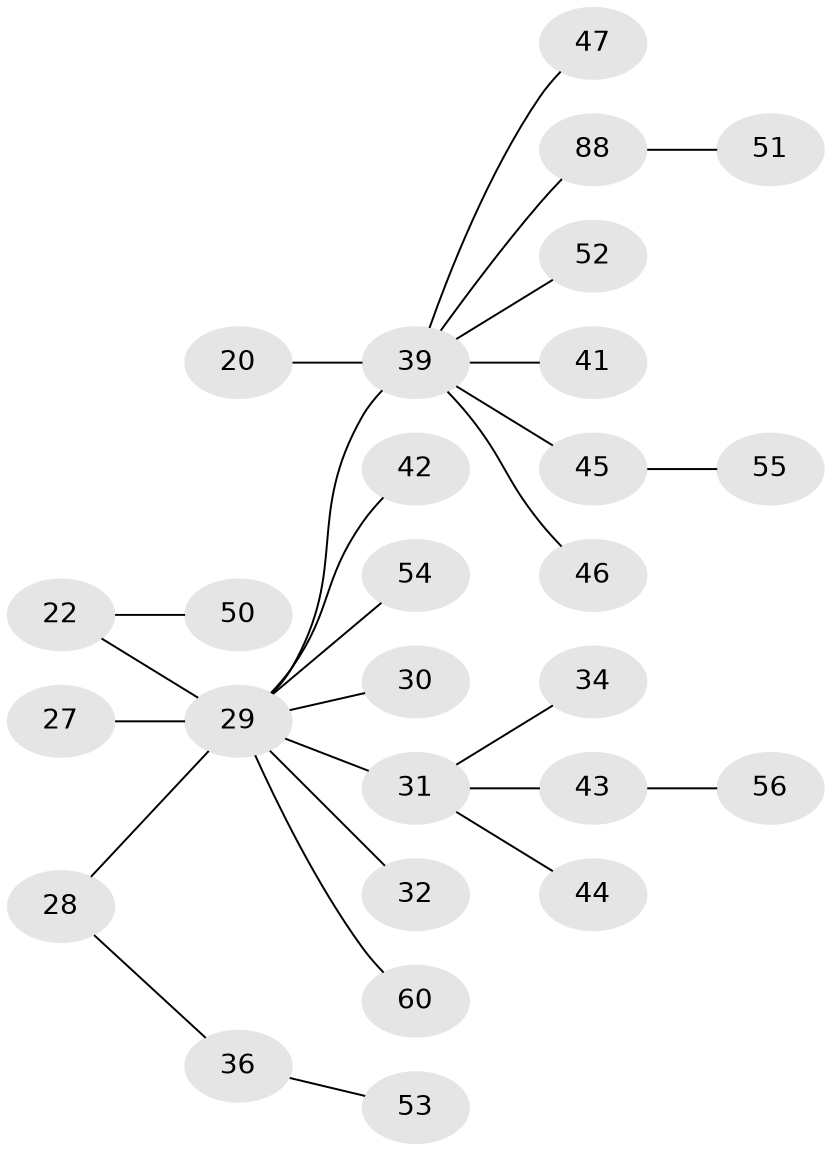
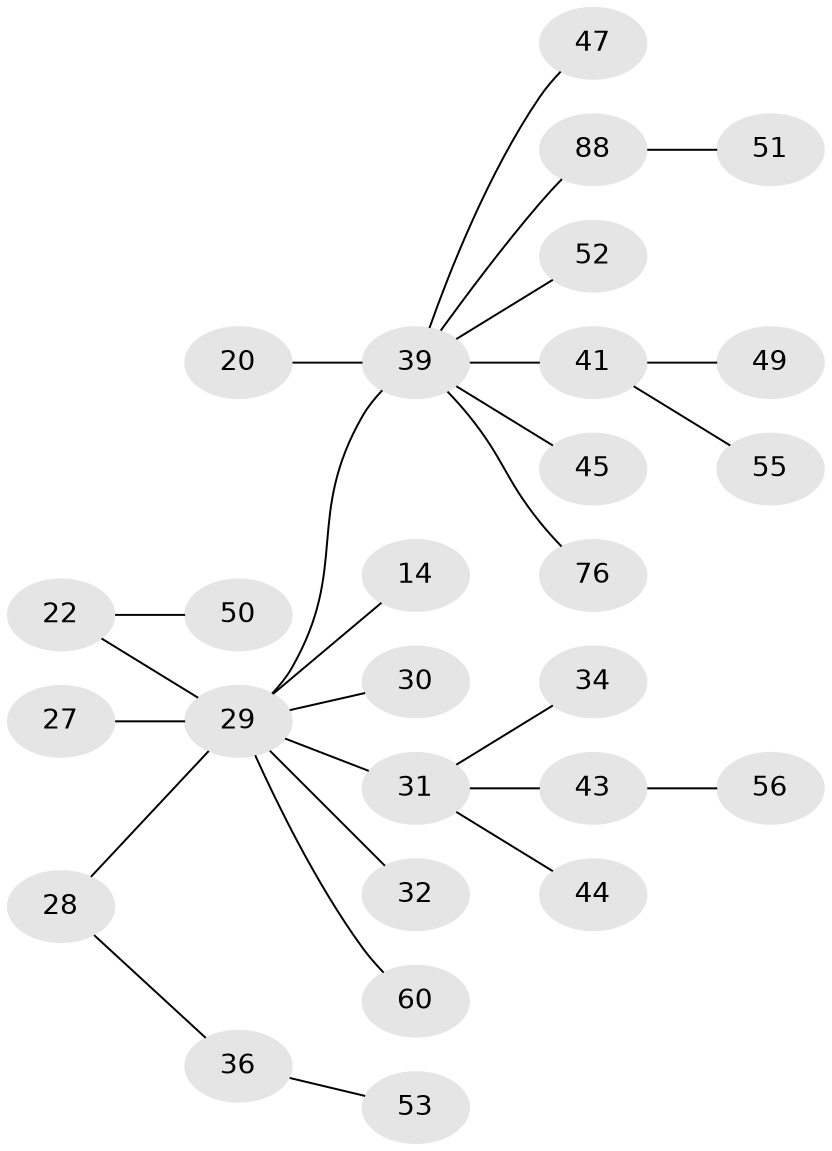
  graph {
    fontname="DejaVu Sans"
    rankdir=LR
    node [color=gray90 fontname="DejaVu Sans" style=filled]
    edge [fontname="DejaVu Sans"]
    39 [super="+38+16+18+19"]
    41 [super="+15"]
    45 [super="+37"]
-   46
+   46 [label=76]
    47
    n6 [label=88 super="+35"]
    52
    20
    29 [super="+5+13+7+21+9+14+10+24+25"]
    30
    31
    32
    n13 [label=60]
-   42
-   54
+   54 [label=14]
    22
    50
    27
    28
    36
    53
    34
    43
    44
    56
+   49
    55
    51
    39 -- 41
    39 -- 45
    39 -- 46
    39 -- 47
    39 -- n6
    39 -- 52
-   45 -- 55
+   41 -- 49
+   41 -- 55
    n6 -- 51
    20 -- 39
    29 -- 39
    29 -- 30
    29 -- 31
    29 -- 32
    29 -- n13
-   29 -- 42
    29 -- 54
    31 -- 34
    31 -- 43
    31 -- 44
    22 -- 29
    22 -- 50
    27 -- 29
    28 -- 29
    28 -- 36
    36 -- 53
    43 -- 56
  }
